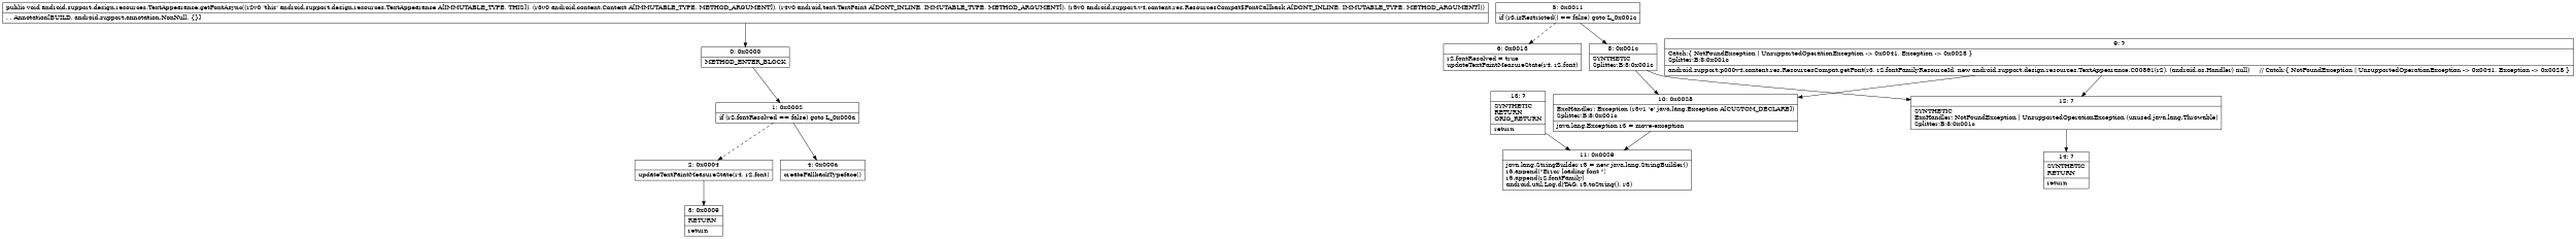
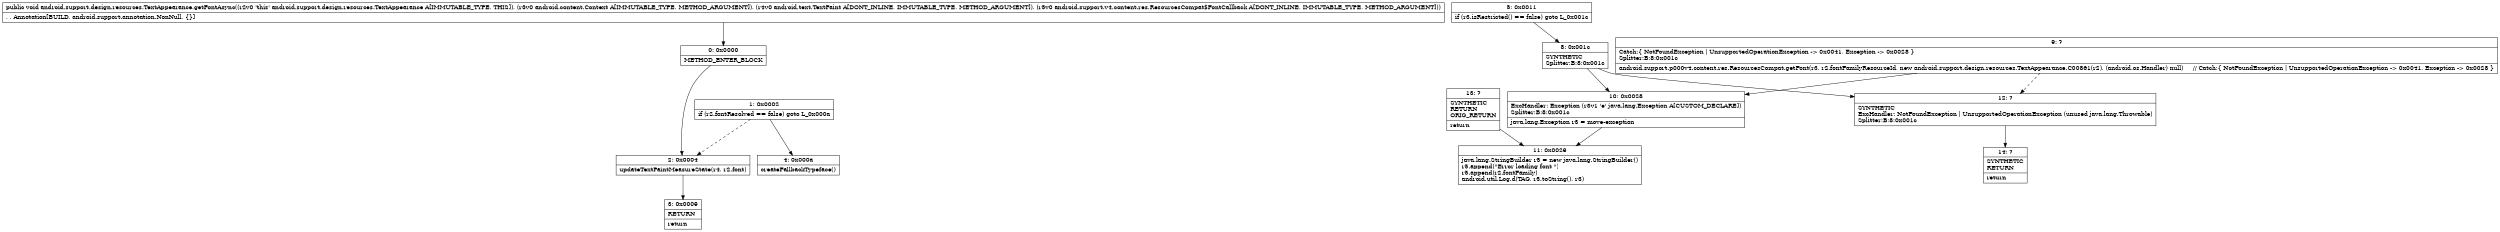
  digraph {
    node [shape=record]
    n1 [label="{0\:\ 0x0000|METHOD_ENTER_BLOCK\l}"]
    n2 [label="{1\:\ 0x0002|if (r2.fontResolved == false) goto L_0x000a\l}"]
    n3 [label="{2\:\ 0x0004|updateTextPaintMeasureState(r4, r2.font)\l}"]
    n4 [label="{4\:\ 0x000a|createFallbackTypeface()\l}"]
    n5 [label="{3\:\ 0x0009|RETURN\l|return\l}"]
    n6 [label="{5\:\ 0x0011|if (r3.isRestricted() == false) goto L_0x001c\l}"]
-   n7 [label="{6\:\ 0x0013|r2.fontResolved = true\lupdateTextPaintMeasureState(r4, r2.font)\l}"]
    n8 [label="{8\:\ 0x001c|SYNTHETIC\lSplitter:B:8:0x001c\l}"]
    n9 [label="{10\:\ 0x0028|ExcHandler: Exception (r3v1 'e' java.lang.Exception A[CUSTOM_DECLARE])\lSplitter:B:8:0x001c\l|java.lang.Exception r3 = move\-exception\l}"]
    n10 [label="{12\:\ ?|SYNTHETIC\lExcHandler: NotFoundException \| UnsupportedOperationException (unused java.lang.Throwable)\lSplitter:B:8:0x001c\l}"]
    n11 [label="{9\:\ ?|Catch:\{ NotFoundException \| UnsupportedOperationException \-\> 0x0041, Exception \-\> 0x0028 \}\lSplitter:B:8:0x001c\l|android.support.p000v4.content.res.ResourcesCompat.getFont(r3, r2.fontFamilyResourceId, new android.support.design.resources.TextAppearance.C00861(r2), (android.os.Handler) null)     \/\/ Catch:\{ NotFoundException \| UnsupportedOperationException \-\> 0x0041, Exception \-\> 0x0028 \}\l}"]
    n12 [label="{11\:\ 0x0029|java.lang.StringBuilder r5 = new java.lang.StringBuilder()\lr5.append(\"Error loading font \")\lr5.append(r2.fontFamily)\landroid.util.Log.d(TAG, r5.toString(), r3)\l}"]
    n13 [label="{14\:\ ?|SYNTHETIC\lRETURN\l|return\l}"]
    n14 [label="{13\:\ ?|SYNTHETIC\lRETURN\lORIG_RETURN\l|return\l}"]
    n15 [label="{public void android.support.design.resources.TextAppearance.getFontAsync((r2v0 'this' android.support.design.resources.TextAppearance A[IMMUTABLE_TYPE, THIS]), (r3v0 android.content.Context A[IMMUTABLE_TYPE, METHOD_ARGUMENT]), (r4v0 android.text.TextPaint A[DONT_INLINE, IMMUTABLE_TYPE, METHOD_ARGUMENT]), (r5v0 android.support.v4.content.res.ResourcesCompat$FontCallback A[DONT_INLINE, IMMUTABLE_TYPE, METHOD_ARGUMENT]))  | , , Annotation[BUILD, android.support.annotation.NonNull, \{\}]\l}"]
-   n1 -> n2
+   n1 -> n3
    n2 -> n3 [style=dashed]
    n2 -> n4
    n3 -> n5
-   n6 -> n7 [style=dashed]
    n6 -> n8
    n8 -> n9
    n8 -> n10
    n9 -> n12
    n10 -> n13
    n11 -> n9
-   n11 -> n10
+   n11 -> n10 [style=dashed]
    n14 -> n12
    n15 -> n1
  }
